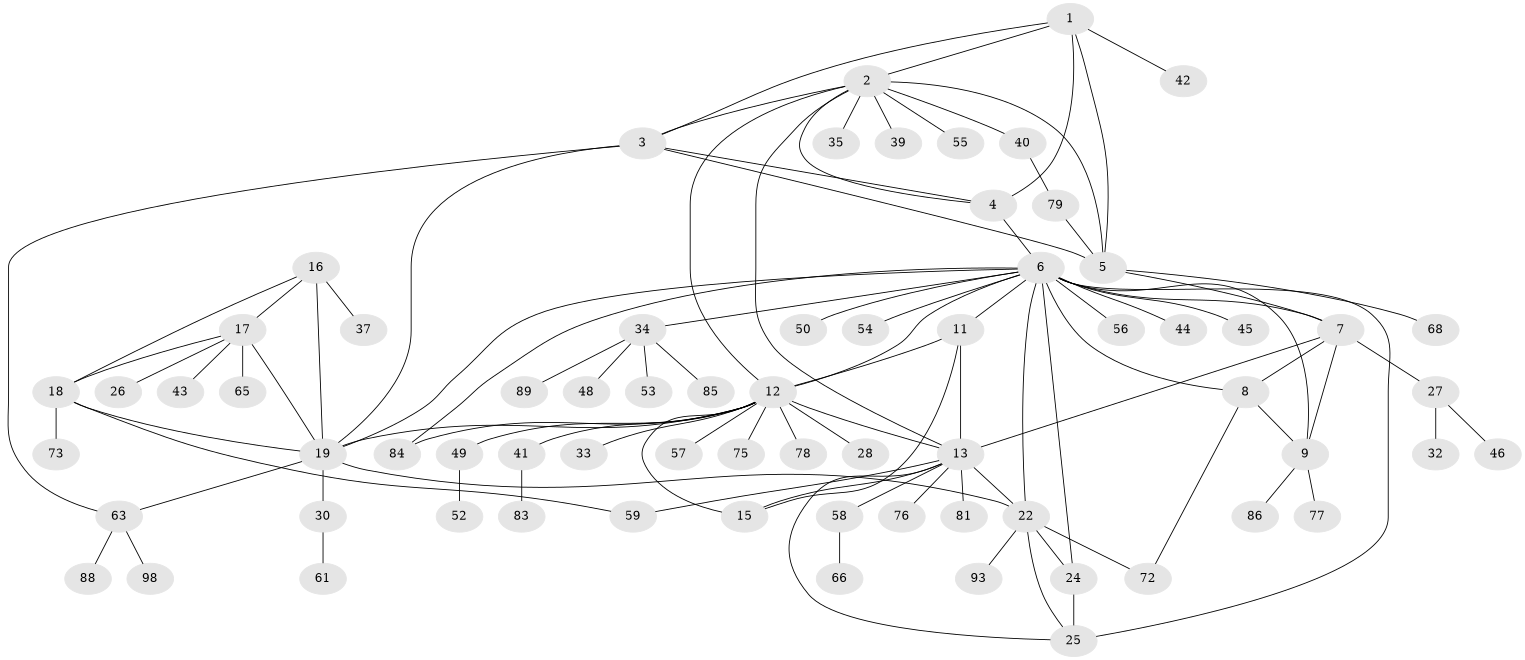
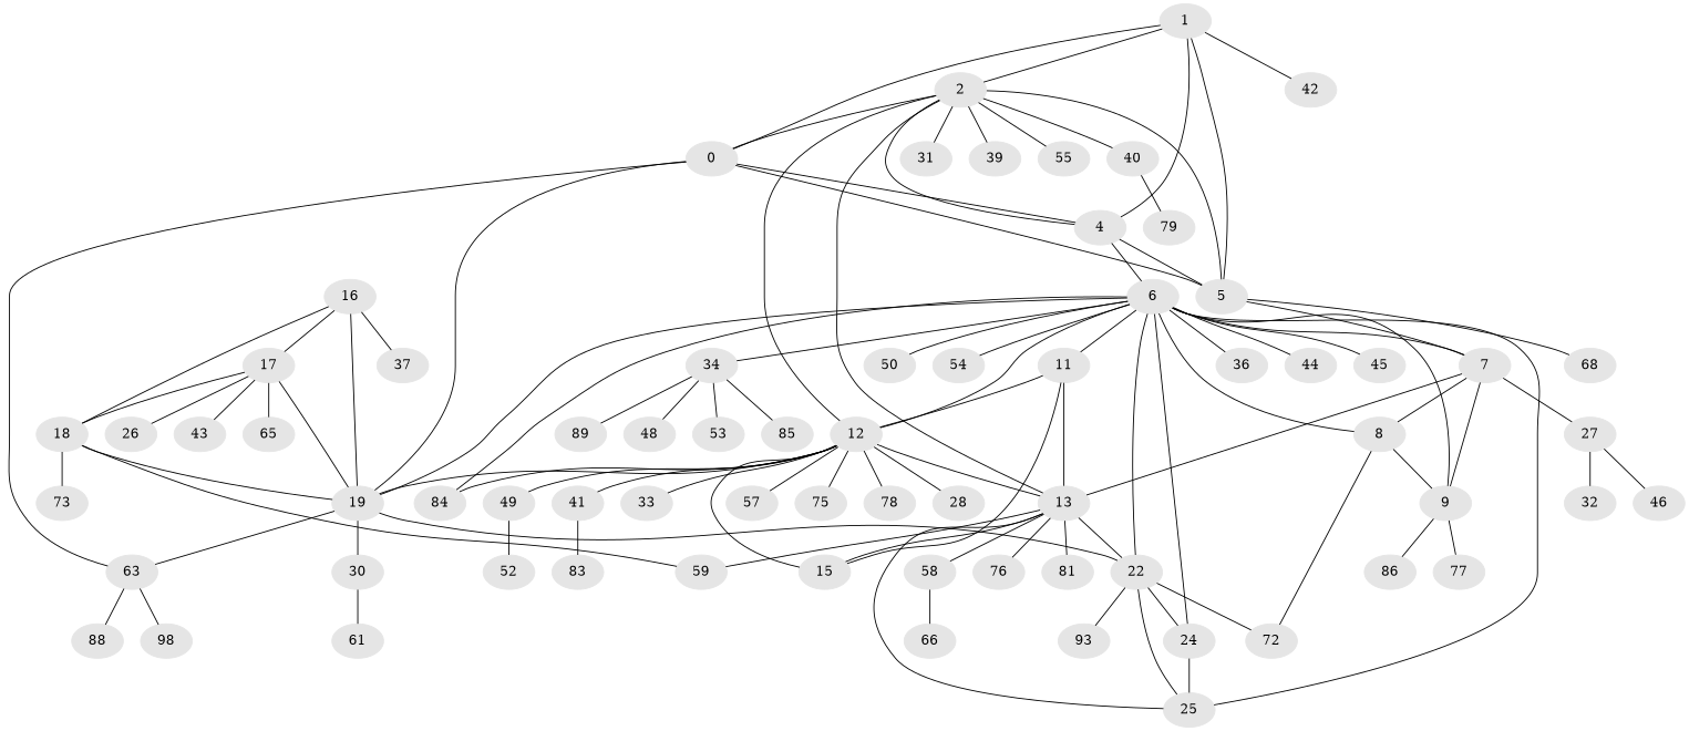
  graph {
    node [color=gray90 style=filled]
    2 [super="+35"]
-   3
+   3 [label=0]
    4
    5
    12
    13 [super="+14"]
-   31 [super="+38" label=35]
+   31 [super="+38"]
    39
    40
    55
    1
    42
    19 [super="+56+51+20"]
    63
    6 [super="+70+21"]
    7 [super="+10+60+96"]
    68
    84 [super="+91"]
    15
    28
    33
    41
    49
    57
    75
    78
    22 [super="+29"]
    25
    58
    59
    76
    81
    79
    30
    88
    98
    8
    9
    11 [super="+85+69"]
    24
    34
-   36 [label=56]
+   36
    44
    45
    50
    54
    27
    72
    77
    n50 [label=86]
    93
    48
    53 [super="+87"]
    n54 [label=85]
    89
    32
    46
    83
    52
    66
    16 [super="+71"]
    17
    18
    37
    26
    43
    65 [super="+97"]
    73
    61
    2 -- 3
    2 -- 4
    2 -- 5
    2 -- 12
    2 -- 13
    2 -- 31
    2 -- 39
    2 -- 40
    2 -- 55
    3 -- 4
    3 -- 5
    3 -- 19
    3 -- 63
-   79 -- 5
+   4 -- 5
    4 -- 6
    5 -- 7
    5 -- 68
    12 -- 13 [weight=2]
    12 -- 19
    12 -- 84
    12 -- 15
    12 -- 28
    12 -- 33
    12 -- 41
    12 -- 49
    12 -- 57
    12 -- 75
    12 -- 78
    13 -- 15 [weight=2]
    13 -- 22
    13 -- 25
    13 -- 58
    13 -- 59
    13 -- 76
    13 -- 81
    40 -- 79
    1 -- 2
    1 -- 3
    1 -- 4
    1 -- 5
    1 -- 42
    19 -- 63
    19 -- 22
    19 -- 30
    63 -- 88
    63 -- 98
    6 -- 12
    6 -- 19
    6 -- 7 [weight=2]
    6 -- 84
    6 -- 22 [weight=2]
    6 -- 25 [weight=2]
    6 -- 8
    6 -- 9
    6 -- 11
    6 -- 24 [weight=2]
    6 -- 34
    6 -- 36
    6 -- 44
    6 -- 45
    6 -- 50
    6 -- 54
    7 -- 13
    7 -- 8 [weight=2]
    7 -- 9 [weight=2]
    7 -- 27
    41 -- 83
    49 -- 52
    22 -- 25
    22 -- 24
    22 -- 72
    22 -- 93
    58 -- 66
    30 -- 61
    8 -- 9
    8 -- 72
    9 -- 77
    9 -- n50
    11 -- 12
    11 -- 13 [weight=2]
    11 -- 15
    24 -- 25
    34 -- 48
    34 -- 53
    34 -- n54
    34 -- 89
    27 -- 32
    27 -- 46
    16 -- 19 [weight=2]
    16 -- 17
    16 -- 18
    16 -- 37
    17 -- 19 [weight=2]
    17 -- 18
    17 -- 26
    17 -- 43
    17 -- 65
    18 -- 19 [weight=2]
    18 -- 59
    18 -- 73
  }
